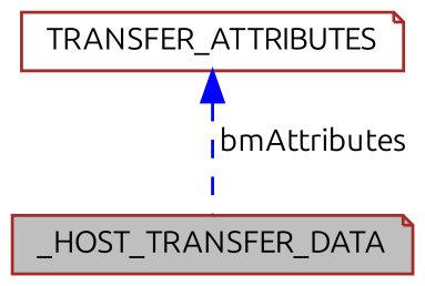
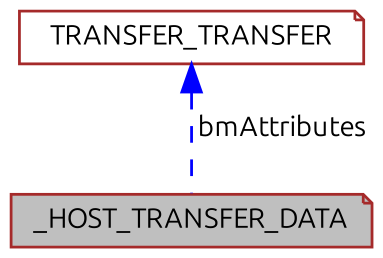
  digraph {
    fontname=Ubuntu
    node [color=brown fontname=Ubuntu fontsize=10 shape=note style=filled]
    n1 [fillcolor=grey75 fontcolor=black height=0.2 label=_HOST_TRANSFER_DATA width=0.4]
-   n2 [fillcolor=white height=0.2 label=TRANSFER_ATTRIBUTES width=0.4]
+   n2 [fillcolor=white height=0.2 label=TRANSFER_TRANSFER width=0.4]
    n2 -> n1 [color=blue dir=back fontname=Ubuntu fontsize=10 label=" bmAttributes" labelfontname=Helvetica labelfontsize=10 style=dashed]
  }
